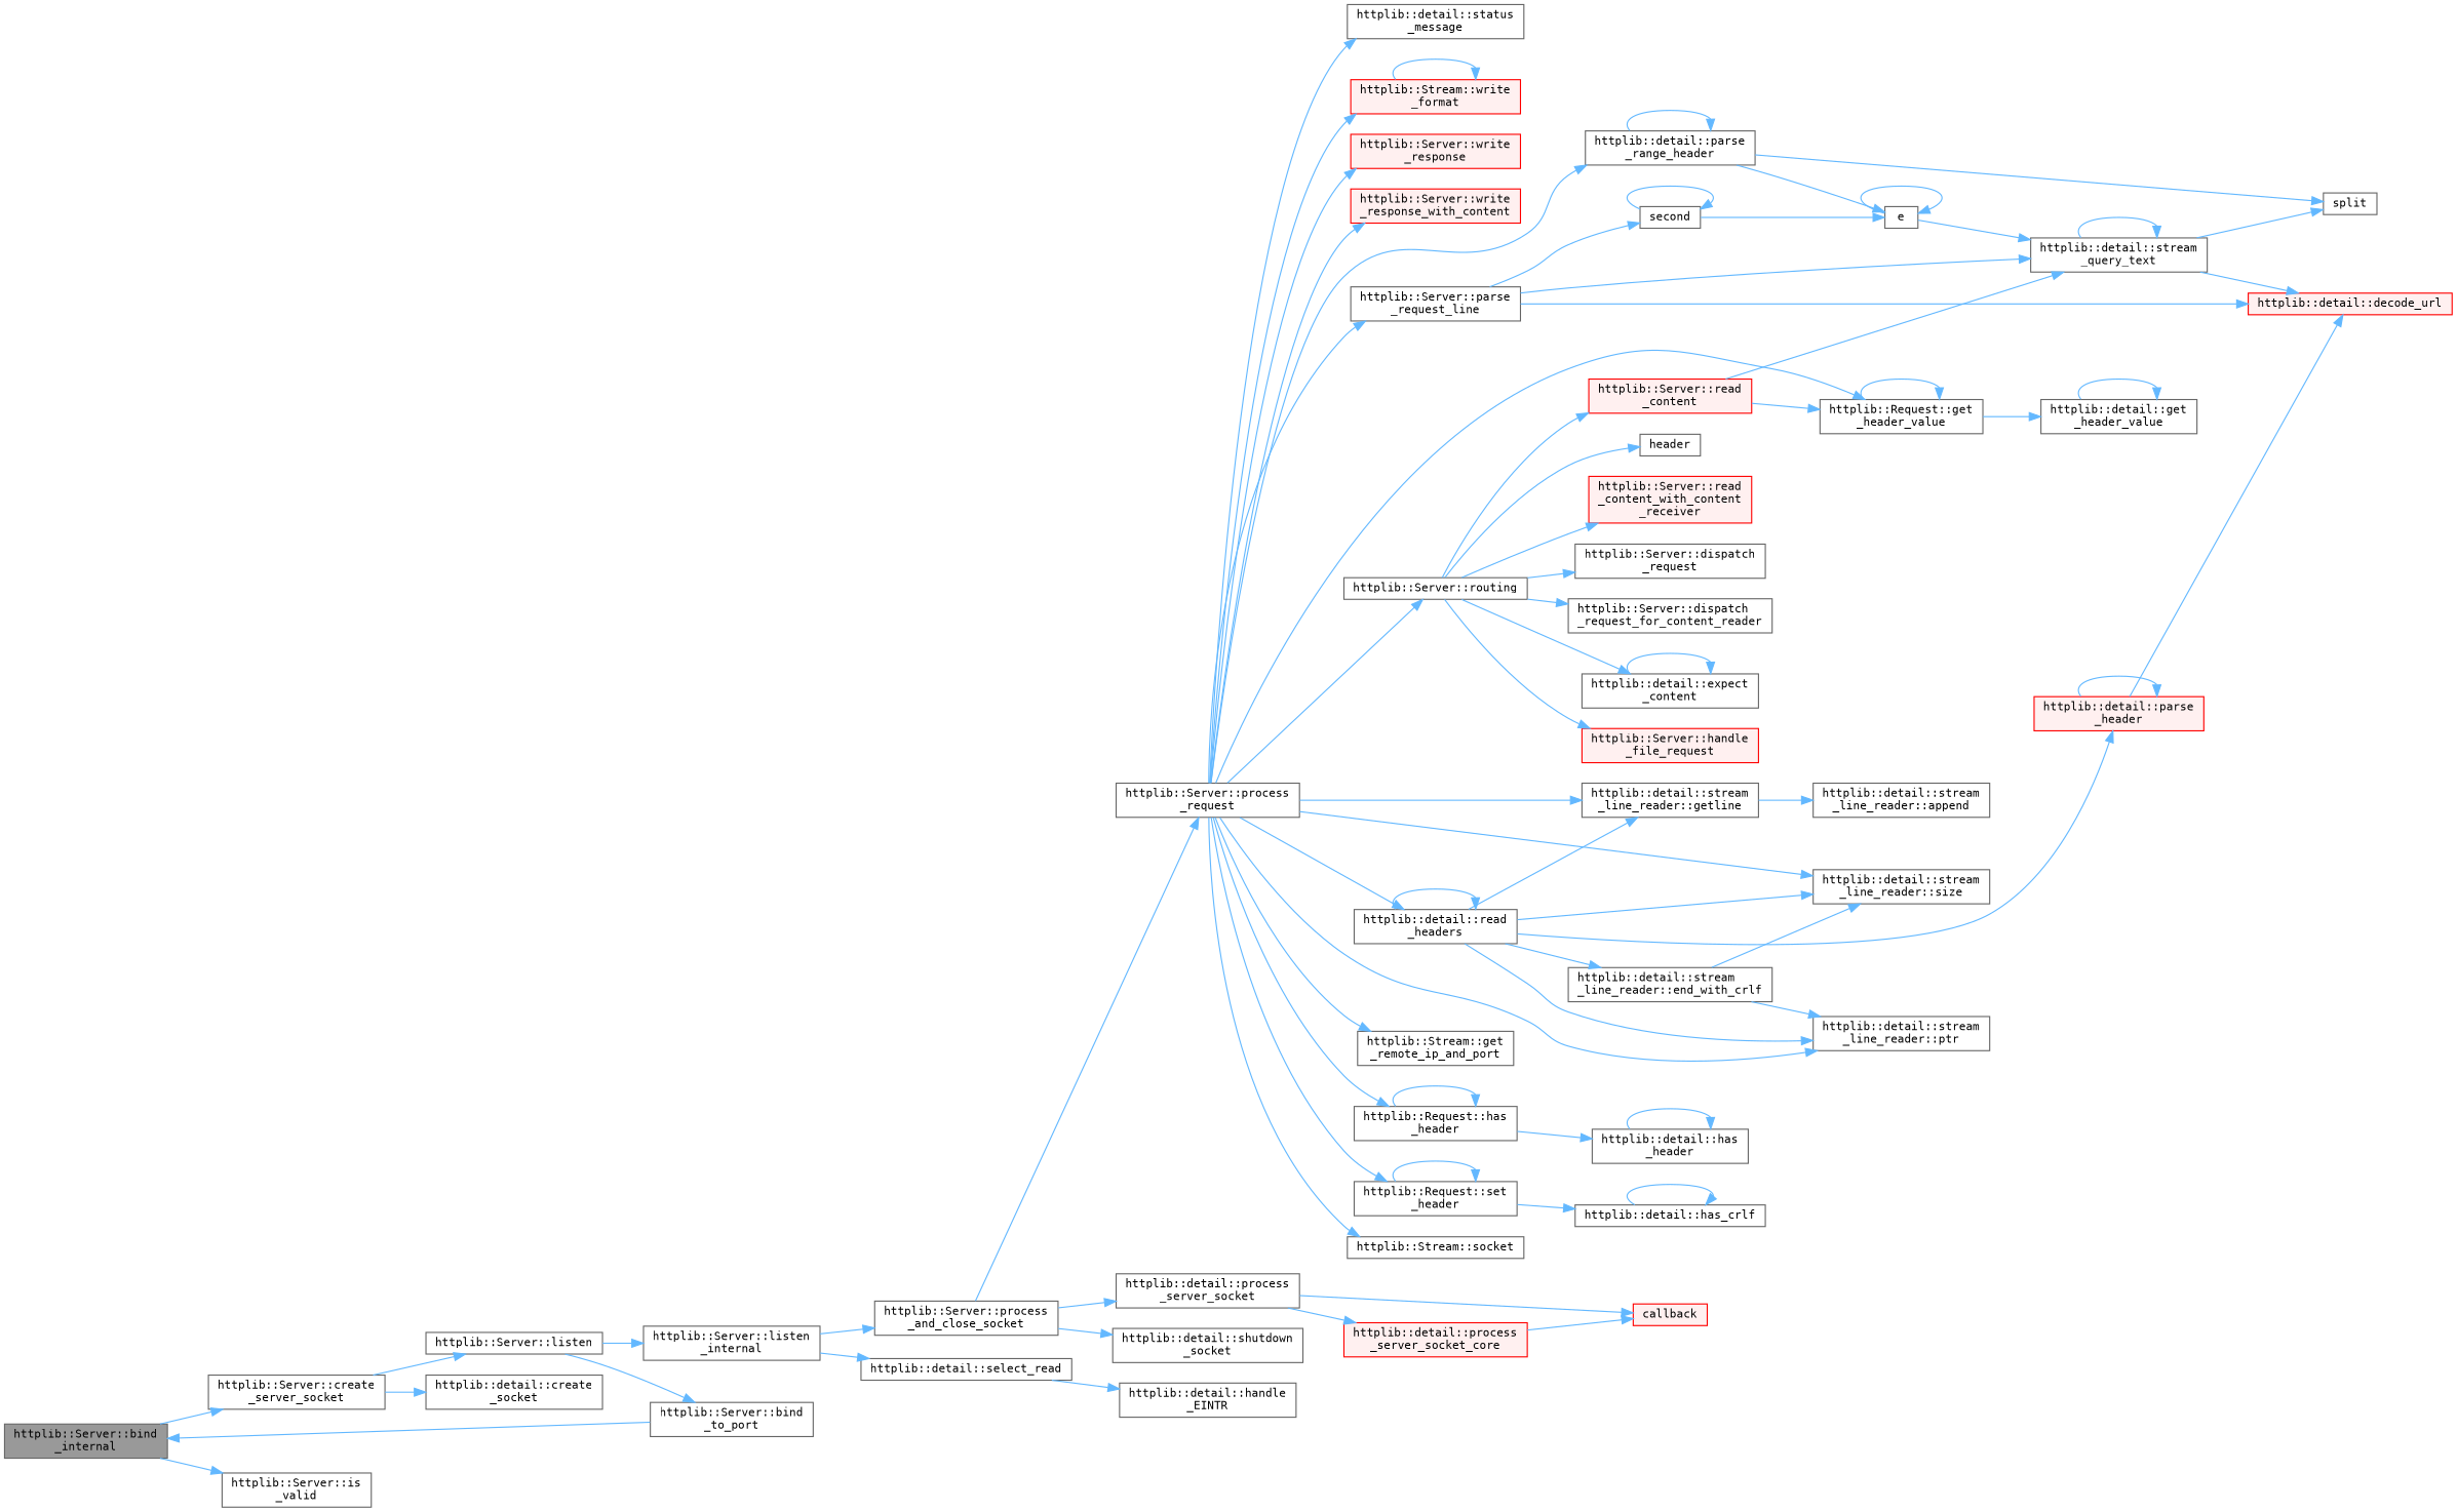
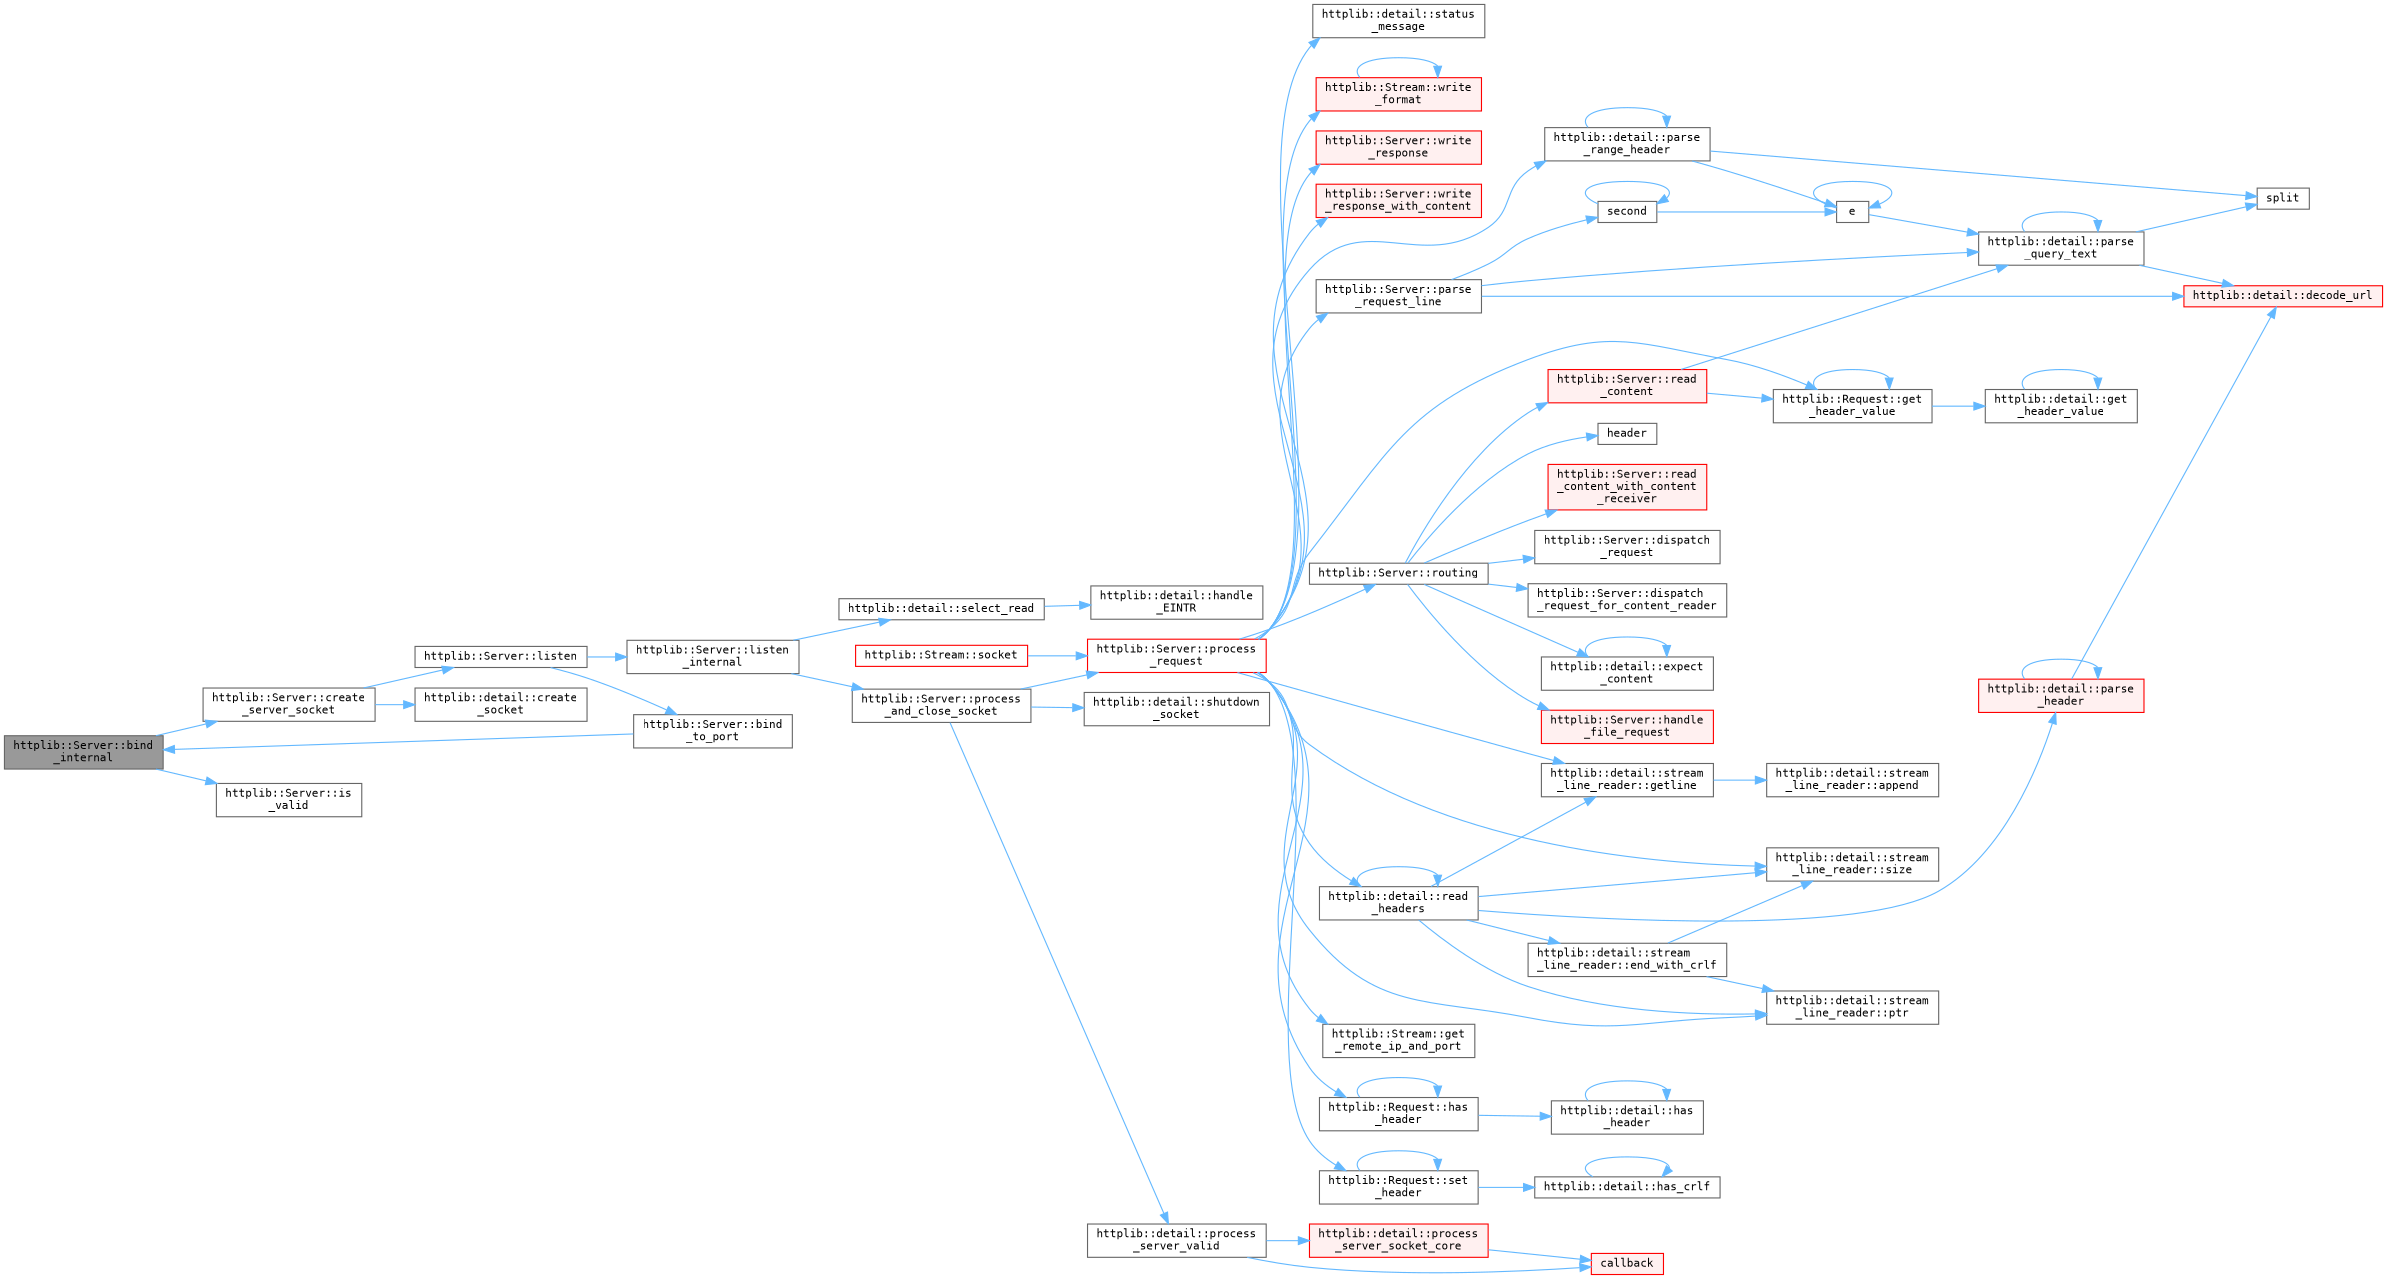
  digraph {
    fontname="DejaVu Sans Mono"
    rankdir=LR
    node [color=grey40 fillcolor=white fontname="DejaVu Sans Mono" fontsize=10 shape=box style=filled]
    edge [color=steelblue1 fontname="DejaVu Sans Mono" fontsize=10 labelfontname=Helvetica labelfontsize=10 style=solid]
    n1 [color=gray40 fillcolor=grey60 fontcolor=black height=0.2 label="httplib::Server::bind\l_internal" width=0.4]
    n2 [height=0.2 label="httplib::Server::create\l_server_socket" width=0.4]
    n3 [height=0.2 label="httplib::Server::is\l_valid" width=0.4]
    n4 [height=0.2 label="httplib::detail::create\l_socket" width=0.4]
    n5 [height=0.2 label="httplib::Server::listen" width=0.4]
    n6 [height=0.2 label="httplib::Server::bind\l_to_port" width=0.4]
    n7 [height=0.2 label="httplib::Server::listen\l_internal" width=0.4]
    n8 [height=0.2 label="httplib::Server::process\l_and_close_socket" width=0.4]
    n9 [height=0.2 label="httplib::detail::select_read" width=0.4]
-   n10 [height=0.2 label="httplib::Server::process\l_request" width=0.4]
-   n11 [height=0.2 label="httplib::detail::process\l_server_socket" width=0.4]
+   n10 [color=red height=0.2 label="httplib::Server::process\l_request" width=0.4]
+   n11 [height=0.2 label="httplib::detail::process\l_server_valid" width=0.4]
    n12 [height=0.2 label="httplib::detail::shutdown\l_socket" width=0.4]
    n13 [height=0.2 label="httplib::detail::handle\l_EINTR" width=0.4]
    n14 [height=0.2 label="httplib::Request::get\l_header_value" width=0.4]
    n15 [height=0.2 label="httplib::Stream::get\l_remote_ip_and_port" width=0.4]
    n16 [height=0.2 label="httplib::detail::stream\l_line_reader::getline" width=0.4]
    n17 [height=0.2 label="httplib::Request::has\l_header" width=0.4]
    n18 [height=0.2 label="httplib::detail::parse\l_range_header" width=0.4]
    n19 [height=0.2 label="httplib::Server::parse\l_request_line" width=0.4]
    n20 [height=0.2 label="httplib::detail::stream\l_line_reader::ptr" width=0.4]
    n21 [height=0.2 label="httplib::detail::read\l_headers" width=0.4]
    n22 [height=0.2 label="httplib::detail::stream\l_line_reader::size" width=0.4]
    n23 [height=0.2 label="httplib::Server::routing" width=0.4]
    n24 [height=0.2 label="httplib::Request::set\l_header" width=0.4]
-   n25 [height=0.2 label="httplib::Stream::socket" width=0.4]
+   n25 [color=red height=0.2 label="httplib::Stream::socket" width=0.4]
    n26 [height=0.2 label="httplib::detail::status\l_message" width=0.4]
    n27 [color=red fillcolor="#FFF0F0" height=0.2 label="httplib::Stream::write\l_format" width=0.4]
    n28 [color=red fillcolor="#FFF0F0" height=0.2 label="httplib::Server::write\l_response" width=0.4]
    n29 [color=red fillcolor="#FFF0F0" height=0.2 label="httplib::Server::write\l_response_with_content" width=0.4]
    n30 [color=red fillcolor="#FFF0F0" height=0.2 label=callback width=0.4]
    n31 [color=red fillcolor="#FFF0F0" height=0.2 label="httplib::detail::process\l_server_socket_core" width=0.4]
    n32 [height=0.2 label="httplib::detail::get\l_header_value" width=0.4]
    n33 [height=0.2 label="httplib::detail::stream\l_line_reader::append" width=0.4]
    n34 [height=0.2 label="httplib::detail::has\l_header" width=0.4]
    n35 [height=0.2 label=e width=0.4]
    n36 [height=0.2 label=split width=0.4]
    n37 [color=red fillcolor="#FFF0F0" height=0.2 label="httplib::detail::decode_url" width=0.4]
-   n38 [height=0.2 label="httplib::detail::stream\l_query_text" width=0.4]
+   n38 [height=0.2 label="httplib::detail::parse\l_query_text" width=0.4]
    n39 [height=0.2 label=second width=0.4]
    n40 [height=0.2 label="httplib::detail::stream\l_line_reader::end_with_crlf" width=0.4]
    n41 [color=red fillcolor="#FFF0F0" height=0.2 label="httplib::detail::parse\l_header" width=0.4]
    n42 [height=0.2 label="httplib::Server::dispatch\l_request" width=0.4]
    n43 [height=0.2 label="httplib::Server::dispatch\l_request_for_content_reader" width=0.4]
    n44 [height=0.2 label="httplib::detail::expect\l_content" width=0.4]
    n45 [color=red fillcolor="#FFF0F0" height=0.2 label="httplib::Server::handle\l_file_request" width=0.4]
    n46 [height=0.2 label=header width=0.4]
    n47 [color=red fillcolor="#FFF0F0" height=0.2 label="httplib::Server::read\l_content" width=0.4]
    n48 [color=red fillcolor="#FFF0F0" height=0.2 label="httplib::Server::read\l_content_with_content\l_receiver" width=0.4]
    n49 [height=0.2 label="httplib::detail::has_crlf" width=0.4]
    n1 -> n2
    n1 -> n3
    n2 -> n4
    n2 -> n5
    n5 -> n6
    n5 -> n7
    n6 -> n1
    n7 -> n8
    n7 -> n9
    n8 -> n10
    n8 -> n11
    n8 -> n12
    n9 -> n13
    n10 -> n14
    n10 -> n15
    n10 -> n16
    n10 -> n17
    n10 -> n18
    n10 -> n19
    n10 -> n20
    n10 -> n21
    n10 -> n22
    n10 -> n23
    n10 -> n24
-   n10 -> n25
+   n25 -> n10
    n10 -> n26
    n10 -> n27
    n10 -> n28
    n10 -> n29
    n11 -> n30
    n11 -> n31
    n14 -> n14
    n14 -> n32
    n16 -> n33
    n17 -> n17
    n17 -> n34
    n18 -> n18
    n18 -> n35
    n18 -> n36
    n19 -> n37
    n19 -> n38
    n19 -> n39
    n21 -> n16
    n21 -> n20
    n21 -> n21
    n21 -> n22
    n21 -> n40
    n21 -> n41
    n23 -> n42
    n23 -> n43
    n23 -> n44
    n23 -> n45
    n23 -> n46
    n23 -> n47
    n23 -> n48
    n24 -> n24
    n24 -> n49
    n27 -> n27
    n31 -> n30
    n32 -> n32
    n34 -> n34
    n35 -> n35
    n35 -> n38
    n38 -> n36
    n38 -> n37
    n38 -> n38
    n39 -> n35
    n39 -> n39
    n40 -> n20
    n40 -> n22
    n41 -> n37
    n41 -> n41
    n44 -> n44
    n47 -> n14
    n47 -> n38
    n49 -> n49
  }
